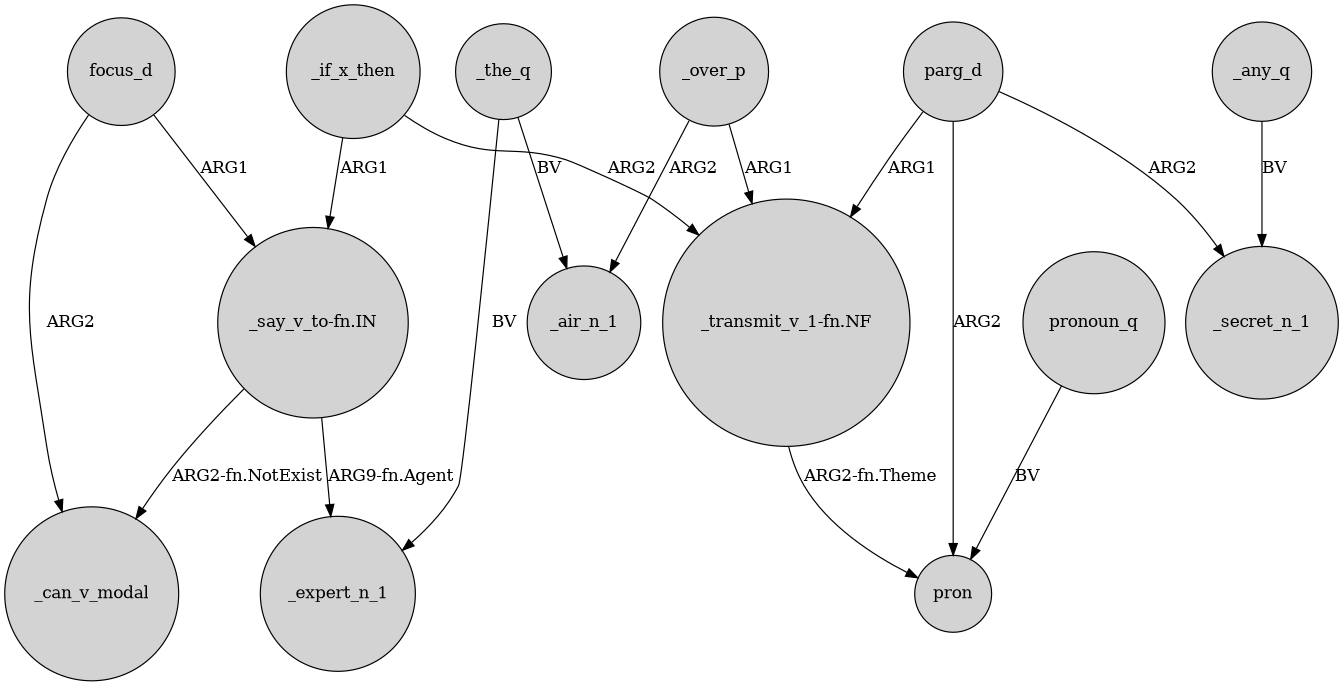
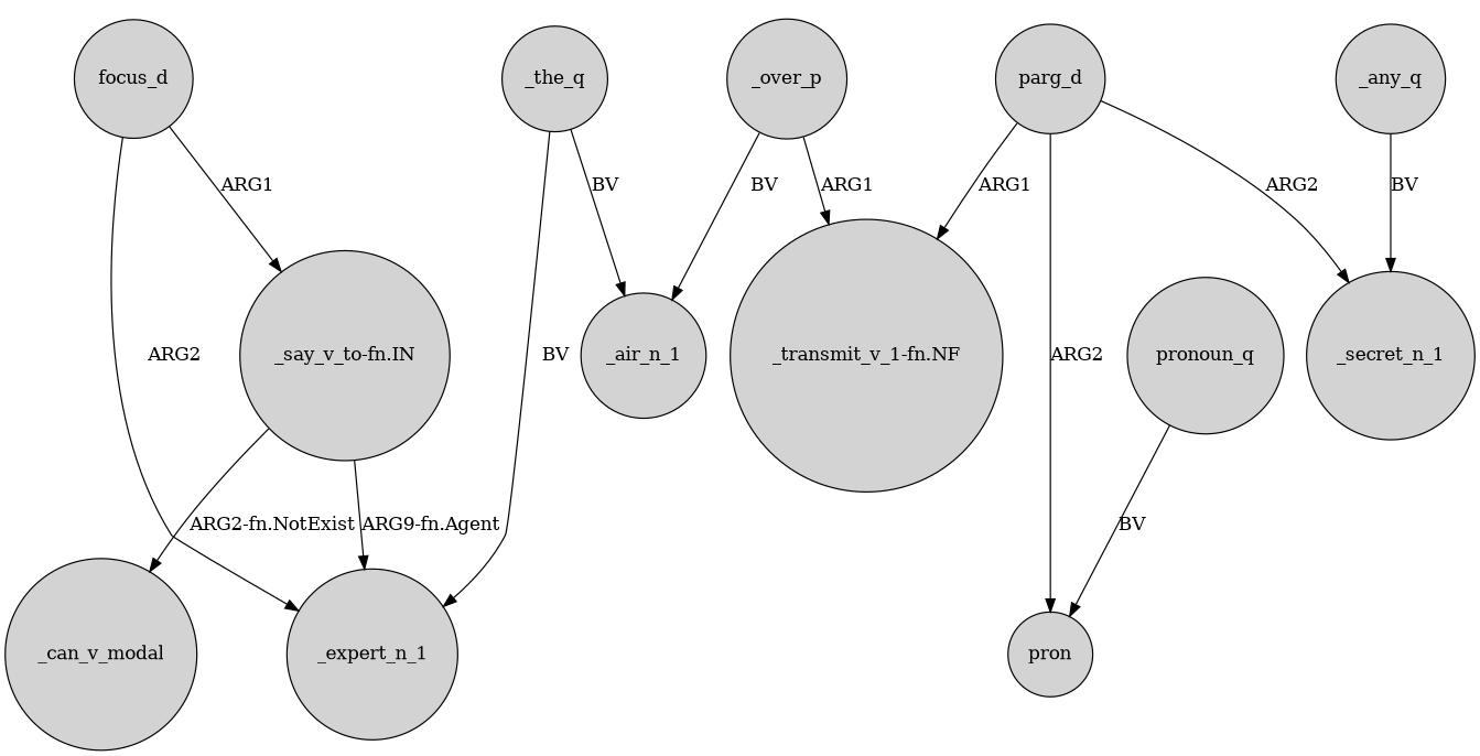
  digraph {
    node [shape=circle style=filled]
    _over_p
    _air_n_1
    "_transmit_v_1-fn.NF"
    pron
    _any_q
    _secret_n_1
    _the_q
    _expert_n_1
    parg_d
-   _if_x_then
    "_say_v_to-fn.IN"
    _can_v_modal
    pronoun_q
    focus_d
-   _over_p -> _air_n_1 [label=ARG2]
+   _over_p -> _air_n_1 [label=BV]
    _over_p -> "_transmit_v_1-fn.NF" [label=ARG1]
-   "_transmit_v_1-fn.NF" -> pron [label="ARG2-fn.Theme"]
    _any_q -> _secret_n_1 [label=BV]
    _the_q -> _air_n_1 [label=BV]
    _the_q -> _expert_n_1 [label=BV]
    parg_d -> "_transmit_v_1-fn.NF" [label=ARG1]
    parg_d -> pron [label=ARG2]
    parg_d -> _secret_n_1 [label=ARG2]
-   _if_x_then -> "_transmit_v_1-fn.NF" [label=ARG2]
-   _if_x_then -> "_say_v_to-fn.IN" [label=ARG1]
    "_say_v_to-fn.IN" -> _expert_n_1 [label="ARG9-fn.Agent"]
    "_say_v_to-fn.IN" -> _can_v_modal [label="ARG2-fn.NotExist"]
    pronoun_q -> pron [label=BV]
    focus_d -> "_say_v_to-fn.IN" [label=ARG1]
-   focus_d -> _can_v_modal [label=ARG2]
+   focus_d -> _expert_n_1 [label=ARG2]
  }
